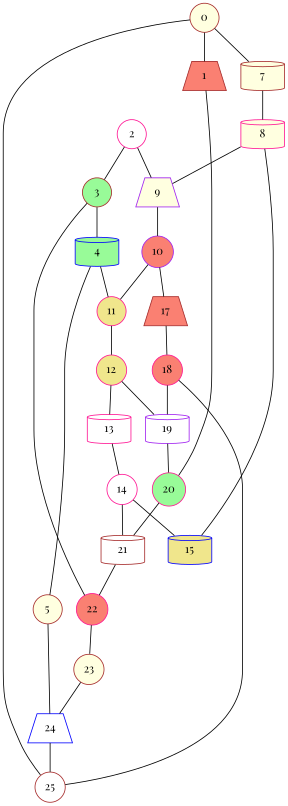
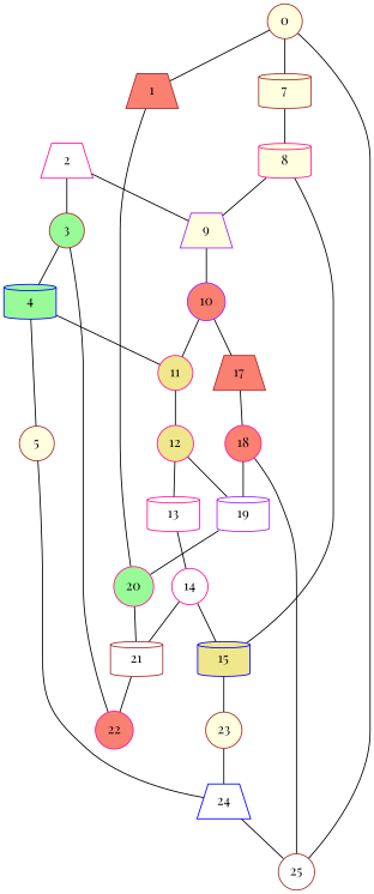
  graph {
    fontname="Playfair Display"
    node [color=brown fillcolor=white fontname="Playfair Display" shape=circle style=filled]
    edge [fontname="Playfair Display"]
    0 [fillcolor=lightyellow]
    1 [fillcolor=salmon shape=trapezium]
    7 [fillcolor=lightyellow shape=cylinder]
    25
    20 [color=deeppink fillcolor=palegreen]
    8 [color=deeppink fillcolor=lightyellow shape=cylinder]
-   2 [color=deeppink]
+   2 [color=deeppink shape=trapezium]
    3 [fillcolor=palegreen]
    9 [color=purple fillcolor=lightyellow shape=trapezium]
    21 [shape=cylinder]
    4 [color=blue fillcolor=palegreen shape=cylinder]
    22 [color=deeppink fillcolor=salmon]
    10 [color=purple fillcolor=salmon]
    5 [fillcolor=lightyellow]
    11 [color=deeppink fillcolor=khaki]
    23 [fillcolor=lightyellow]
    24 [color=blue shape=trapezium]
    12 [color=deeppink fillcolor=khaki]
    13 [color=deeppink shape=cylinder]
    14 [color=deeppink]
    15 [color=blue fillcolor=khaki shape=cylinder]
    17 [fillcolor=salmon shape=trapezium]
    18 [color=deeppink fillcolor=salmon]
    19 [color=purple shape=cylinder]
    0 -- 1
    0 -- 7
    0 -- 25
    1 -- 20
    7 -- 8
    20 -- 21
    8 -- 9
    8 -- 15
    2 -- 3
    2 -- 9
    3 -- 4
    3 -- 22
    9 -- 10
    21 -- 22
    4 -- 5
    4 -- 11
-   22 -- 23
+   15 -- 23
    10 -- 11
    10 -- 17
    5 -- 24
    11 -- 12
    23 -- 24
    24 -- 25
    12 -- 13
    12 -- 19
    13 -- 14
    14 -- 21
    14 -- 15
    17 -- 18
    18 -- 25
    18 -- 19
    19 -- 20
  }
